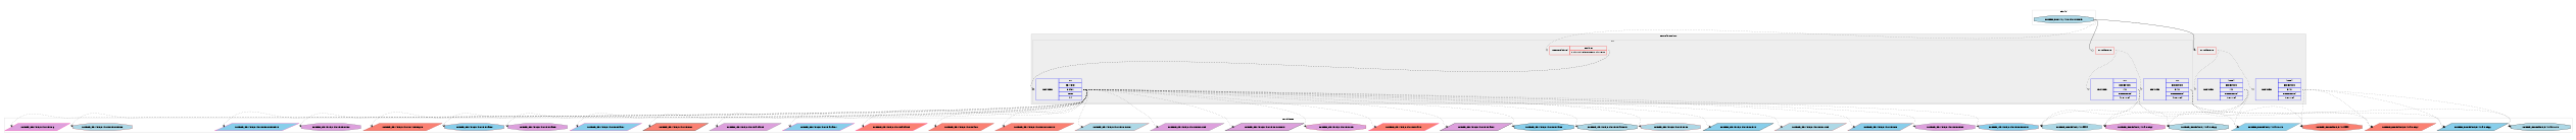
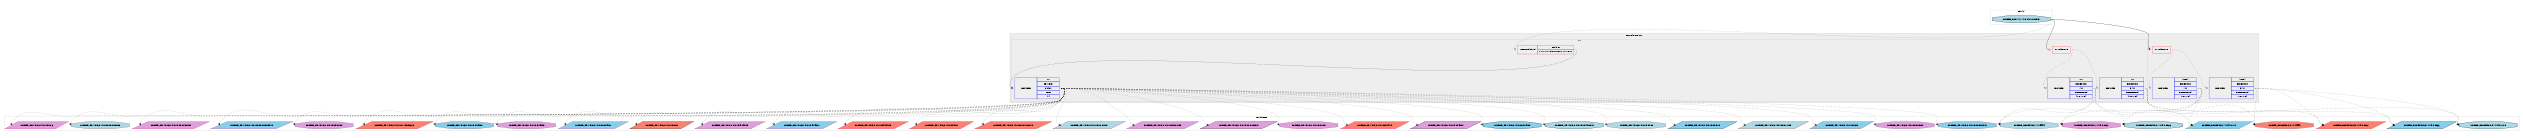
  digraph {
    compound=true
    concentrate=true
    fontname=Helvetica
    fontsize=10
    newrank=true
    rankdir=TB
    ranksep=1.5
    node [color=brown fillcolor=plum fontname=Helvetica fontsize=10 shape=parallelogram style=filled]
    edge [arrowhead=vee headport=w style=dotted tailport=e weight=100]
    n1 [color=black fillcolor=lightblue label="portage://app-vim/vimpython-1.13-r3" shape=octagon width=4]
    n2 [color=blue label=<<TABLE BORDER="0" CELLBORDER="1" CELLSPACING="0" CELLPADDING="4" WIDTH="220"><TR><TD ROWSPAN="6" CELLPADDING="30">pack_dep</TD></TR><TR><TD WIDTH="110">install</TD></TR><TR><TD>app-editors</TD></TR><TR><TD>vim</TD></TR><TR><TD>greaterequal</TD></TR><TR><TD>[7.3,,,7.3]</TD></TR></TABLE>> shape=none fillcolor="" style=""]
    n3 [color=blue label=<<TABLE BORDER="0" CELLBORDER="1" CELLSPACING="0" CELLPADDING="4" WIDTH="220"><TR><TD ROWSPAN="6" CELLPADDING="30">pack_dep</TD></TR><TR><TD WIDTH="110">install</TD></TR><TR><TD>app-editors</TD></TR><TR><TD>gvim</TD></TR><TR><TD>greaterequal</TD></TR><TR><TD>[7.3,,,7.3]</TD></TR></TABLE>> shape=none fillcolor="" style=""]
    n4 [color=red label=<<TABLE BORDER="0" CELLBORDER="1" CELLSPACING="0" CELLPADDING="4"><TR><TD CELLPADDING="10">any_of_group</TD></TR></TABLE>> shape=none fillcolor="" style=""]
    n5 [color=blue label=<<TABLE BORDER="0" CELLBORDER="1" CELLSPACING="0" CELLPADDING="4" WIDTH="220"><TR><TD ROWSPAN="6" CELLPADDING="30">pack_dep</TD></TR><TR><TD WIDTH="110">run</TD></TR><TR><TD>app-editors</TD></TR><TR><TD>vim</TD></TR><TR><TD>greaterequal</TD></TR><TR><TD>[7.3,,,7.3]</TD></TR></TABLE>> shape=none fillcolor="" style=""]
    n6 [color=blue label=<<TABLE BORDER="0" CELLBORDER="1" CELLSPACING="0" CELLPADDING="4" WIDTH="220"><TR><TD ROWSPAN="6" CELLPADDING="30">pack_dep</TD></TR><TR><TD WIDTH="110">run</TD></TR><TR><TD>app-editors</TD></TR><TR><TD>gvim</TD></TR><TR><TD>greaterequal</TD></TR><TR><TD>[7.3,,,7.3]</TD></TR></TABLE>> shape=none fillcolor="" style=""]
    n7 [color=red label=<<TABLE BORDER="0" CELLBORDER="1" CELLSPACING="0" CELLPADDING="4"><TR><TD CELLPADDING="10">any_of_group</TD></TR></TABLE>> shape=none fillcolor="" style=""]
    n8 [color=blue label=<<TABLE BORDER="0" CELLBORDER="1" CELLSPACING="0" CELLPADDING="4" WIDTH="220"><TR><TD ROWSPAN="6" CELLPADDING="30">pack_dep</TD></TR><TR><TD WIDTH="110">run</TD></TR><TR><TD>dev-lang</TD></TR><TR><TD>python</TD></TR><TR><TD>none</TD></TR><TR><TD>[,,]</TD></TR></TABLE>> shape=none fillcolor="" style=""]
    n9 [color=red label=<<TABLE BORDER="0" CELLBORDER="1" CELLSPACING="0" CELLPADDING="4"><TR><TD ROWSPAN="3" CELLPADDING="10">use_conditional</TD></TR><TR><TD>positive</TD></TR><TR><TD>python_single_target_python3_10</TD></TR></TABLE>> shape=none fillcolor="" style=""]
    n10 [color=gray40 fillcolor=lightblue label="portage://app-editors/vim-9999" shape=octagon width=4]
    n11 [color=gray40 fillcolor=skyblue label="portage://app-editors/vim-9.1.0470" width=4]
    n12 [color=black fillcolor=lightblue label="portage://app-editors/vim-9.1.0366" shape=octagon width=4]
    n13 [label="portage://app-editors/vim-9.0.2167" shape=octagon width=4]
    n14 [color=gray40 fillcolor=salmon label="portage://app-editors/gvim-9999" shape=octagon width=4]
    n15 [color=black fillcolor=lightblue label="portage://app-editors/gvim-9.1.0470" shape=octagon width=4]
    n16 [color=black fillcolor=skyblue label="portage://app-editors/gvim-9.1.0366" width=4]
    n17 [fillcolor=salmon label="portage://app-editors/gvim-9.0.2167" width=4]
    n18 [color=gray40 label="portage://dev-lang/python-3.13.0_rc2" shape=octagon width=4]
    n19 [color=deeppink fillcolor=skyblue label="portage://dev-lang/python-3.13.0_rc1_p3-r1" width=4]
+   n20 [color=deeppink label="portage://dev-lang/python-3.13.0_rc1_p3" width=4]
    n21 [fillcolor=lightblue label="portage://dev-lang/python-3.13.0_rc1_p2" shape=octagon width=4]
    n22 [color=deeppink label="portage://dev-lang/python-3.12.6" width=4]
    n23 [fillcolor=skyblue label="portage://dev-lang/python-3.12.5_p1-r1" shape=octagon width=4]
    n24 [color=gray40 label="portage://dev-lang/python-3.12.5_p1" shape=octagon width=4]
    n25 [fillcolor=skyblue label="portage://dev-lang/python-3.12.5" width=4]
    n26 [fillcolor=lightblue label="portage://dev-lang/python-3.12.4_p3" width=4]
    n27 [color=black fillcolor=skyblue label="portage://dev-lang/python-3.12.3-r1" width=4]
    n28 [fillcolor=lightblue label="portage://dev-lang/python-3.11.10" shape=octagon width=4]
    n29 [color=black fillcolor=lightblue label="portage://dev-lang/python-3.11.9_p2-r1" shape=octagon width=4]
    n30 [color=black fillcolor=skyblue label="portage://dev-lang/python-3.11.9_p2" shape=octagon width=4]
    n31 [color=black label="portage://dev-lang/python-3.11.9_p1" width=4]
    n32 [color=deeppink fillcolor=salmon label="portage://dev-lang/python-3.11.9-r1" width=4]
    n33 [label="portage://dev-lang/python-3.10.15" shape=octagon width=4]
    n34 [color=black label="portage://dev-lang/python-3.10.14_p3-r1" width=4]
    n35 [color=gray40 label="portage://dev-lang/python-3.13.14_p3" width=4]
    n36 [fillcolor=lightblue label="portage://dev-lang/python-3.10.14_p2" width=4]
    n37 [fillcolor=salmon label="portage://dev-lang/python-3.10.14_p1-r1" width=4]
    n38 [fillcolor=salmon label="portage://dev-lang/python-3.9.20" width=4]
    n39 [color=deeppink fillcolor=salmon label="portage://dev-lang/python-3.9.19_p5" width=4]
    n40 [color=deeppink fillcolor=skyblue label="portage://dev-lang/python-3.9.19_p4" width=4]
    n41 [color=gray40 label="portage://dev-lang/python-3.9.19_p3" width=4]
    n42 [color=black fillcolor=salmon label="portage://dev-lang/python-3.8.20" width=4]
    n43 [color=deeppink fillcolor=skyblue label="portage://dev-lang/python-3.8.19_p4" width=4]
    n44 [color=gray40 label="portage://dev-lang/python-3.8.19_p3" shape=octagon width=4]
    n45 [fillcolor=skyblue label="portage://dev-lang/python-3.8.19_p2" shape=octagon width=4]
    n46 [fillcolor=salmon label="portage://dev-lang/python-2.7.18_p16-r2" width=4]
    subgraph cluster_1 {
      color=gray
      label=<<i>dependencies</i>>
      subgraph cluster_2 {
        color=gray
        fillcolor="#eeeeee"
        label=<<i>compile</i>>
        style=filled
        subgraph sub_3 {
          color=gray
          fillcolor="#eeeeee"
          label=<<i>compile</i>>
          style=filled
          n4
          subgraph sub_4 {
            color=gray
            fillcolor="#eeeeee"
            label=<<i>compile</i>>
            style=filled
            n2
          }
          subgraph sub_5 {
            color=gray
            fillcolor="#eeeeee"
            label=<<i>compile</i>>
            style=filled
            n3
          }
        }
      }
      subgraph cluster_6 {
        color=gray
        fillcolor="#eeeeee"
        label=<<i>compile and run</i>>
        style=filled
      }
      subgraph cluster_7 {
        color=gray
        fillcolor="#eeeeee"
        label=<<i>run</i>>
        style=filled
        subgraph sub_8 {
          color=gray
          fillcolor="#eeeeee"
          label=<<i>run</i>>
          style=filled
          n7
          subgraph sub_9 {
            color=gray
            fillcolor="#eeeeee"
            label=<<i>run</i>>
            style=filled
            n5
          }
          subgraph sub_10 {
            color=gray
            fillcolor="#eeeeee"
            label=<<i>run</i>>
            style=filled
            n6
          }
        }
        subgraph sub_11 {
          color=gray
          fillcolor="#eeeeee"
          label=<<i>run</i>>
          style=filled
          n9
          subgraph sub_12 {
            color=gray
            fillcolor="#eeeeee"
            label=<<i>run</i>>
            style=filled
            n8
          }
        }
      }
    }
    subgraph cluster_13 {
      color=gray
      label=<<i>ebuild</i>>
      n1
    }
    subgraph cluster_14 {
      color=gray
      label=<<i>candidates</i>>
      rank=same
      subgraph sub_15 {
        color=black
        label=<<i>candidates</i>>
        nodesep=1
        rank=same
        n10
        n11
        n12
        n13
      }
      subgraph sub_16 {
        color=black
        label=<<i>candidates</i>>
        nodesep=1
        rank=same
        n14
        n15
        n16
        n17
      }
      subgraph sub_17 {
        color=black
        label=<<i>candidates</i>>
        nodesep=1
        rank=same
        n10
        n11
        n12
        n13
      }
      subgraph sub_18 {
        color=black
        label=<<i>candidates</i>>
        nodesep=1
        rank=same
        n14
        n15
        n16
        n17
      }
      subgraph sub_19 {
        color=black
        label=<<i>candidates</i>>
        nodesep=1
        rank=same
        n18
        n19
+       n20
        n21
        n22
        n23
        n24
        n25
        n26
        n27
        n28
        n29
        n30
        n31
        n32
        n33
        n34
        n35
        n36
        n37
        n38
        n39
        n40
        n41
        n42
        n43
        n44
        n45
        n46
      }
    }
    n1 -> n4 [style=solid weight=20]
    n1 -> n7 [arrowhead=odot style=solid weight=20]
    n1 -> n9 [arrowhead=odot weight=20]
    n2 -> n10
    n2 -> n11
    n2 -> n12
    n2 -> n13
    n3 -> n14
    n3 -> n15
    n3 -> n16
    n3 -> n17
    n4 -> n2 [arrowhead=oinv weight=20]
    n4 -> n3 [arrowhead=oinv weight=20]
    n5 -> n10
    n5 -> n11
    n5 -> n12
    n5 -> n13
    n6 -> n14
    n6 -> n15
    n6 -> n16
    n6 -> n17
    n7 -> n5 [arrowhead=oinv weight=20]
    n7 -> n6 [arrowhead=oinv weight=20]
    n8 -> n18
    n8 -> n19
+   n8 -> n20
    n8 -> n21
    n8 -> n22
    n8 -> n23
    n8 -> n24
    n8 -> n25
    n8 -> n26
    n8 -> n27
    n8 -> n28
    n8 -> n29
    n8 -> n30
    n8 -> n31
    n8 -> n32
    n8 -> n33
    n8 -> n34
    n8 -> n35
    n8 -> n36
    n8 -> n37
    n8 -> n38
    n8 -> n39
    n8 -> n40
    n8 -> n41
    n8 -> n42
    n8 -> n43
    n8 -> n44
    n8 -> n45
    n8 -> n46
    n9 -> n8 [style=dashed weight=20]
  }
